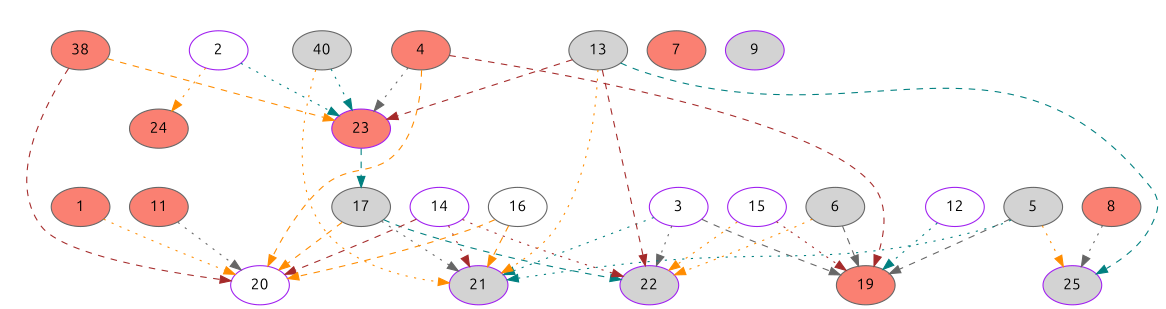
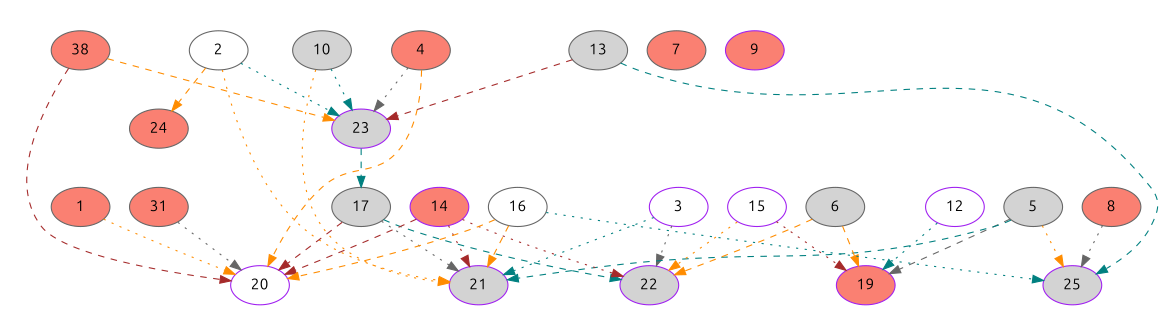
  digraph {
    fontname=Ubuntu
    node [alpha=0.09 color=gray40 fillcolor=lightgrey fontname=Ubuntu style=filled]
    edge [color=darkorange fontname=Ubuntu style=dotted]
    1 [expect_size=18561024 fillcolor=salmon]
    20 [alpha=0.03 color=purple expect_size=49971200 fillcolor=white]
-   2 [color=purple expect_size=29675520 fillcolor=white]
-   23 [alpha=0.12 color=purple expect_size=16349184 fillcolor=salmon]
+   2 [expect_size=29675520 fillcolor=white]
+   23 [alpha=0.12 color=purple expect_size=16349184]
    24 [alpha=0.06 expect_size=6520832 fillcolor=salmon]
    17 [alpha=0.17 expect_size=47935488]
    3 [alpha=0.08 color=purple expect_size=51396608 fillcolor=white]
-   19 [alpha=0.06 expect_size=31308800 fillcolor=salmon]
+   19 [alpha=0.06 color=purple expect_size=31308800 fillcolor=salmon]
    21 [alpha=0.06 color=purple expect_size=46936064]
    22 [alpha=0.19 color=purple expect_size=49102848]
    4 [alpha=0.18 expect_size=9036800 fillcolor=salmon]
    5 [alpha=0.03 expect_size=25375744]
    25 [color=purple expect_size=44334080]
    6 [alpha=0.07 expect_size=47739904]
    7 [alpha=0.04 expect_size=41636864 fillcolor=salmon]
    8 [expect_size=21781504 fillcolor=salmon]
-   9 [alpha=0.08 color=purple expect_size=31740928]
-   10 [alpha=0.19 expect_size=25978880 label=40]
-   11 [alpha=0.01 expect_size=14449664 fillcolor=salmon]
+   9 [alpha=0.08 color=purple expect_size=31740928 fillcolor=salmon]
+   10 [alpha=0.19 expect_size=25978880]
+   11 [alpha=0.01 expect_size=14449664 fillcolor=salmon label=31]
    12 [alpha=0.06 color=purple expect_size=36644864 fillcolor=white]
    13 [alpha=0.16 expect_size=10163200]
-   14 [alpha=0.16 color=purple expect_size=29760512 fillcolor=white]
+   14 [alpha=0.16 color=purple expect_size=29760512 fillcolor=salmon]
    15 [alpha=0.17 color=purple expect_size=24186880 fillcolor=white]
    16 [alpha=0.02 expect_size=32084992 fillcolor=white]
    n25 [alpha=0.12 expect_size=9427968 fillcolor=salmon label=38]
    1 -> 20
    2 -> 23 [color=teal]
-   2 -> 24
+   2 -> 24 [style=dashed]
    23 -> 17 [color=teal style=dashed]
-   17 -> 20 [style=dashed]
+   17 -> 20 [color=brown style=dashed]
    17 -> 21 [color=gray40]
    17 -> 22 [color=teal style=dashed]
-   3 -> 19 [color=gray40 style=dashed]
    3 -> 21 [color=teal]
    3 -> 22 [color=gray40]
    4 -> 20 [style=dashed]
    4 -> 23 [color=gray40]
-   4 -> 19 [color=brown style=dashed]
    5 -> 19 [color=gray40 style=dashed]
-   5 -> 21 [color=teal]
+   5 -> 21 [color=teal style=dashed]
    5 -> 25
-   6 -> 19 [color=gray40 style=dashed]
-   6 -> 22
+   6 -> 19 [style=dashed]
+   6 -> 22 [style=dashed]
    8 -> 25 [color=gray40]
    10 -> 23 [color=teal]
    10 -> 21
    11 -> 20 [color=gray40]
    12 -> 19 [color=teal]
    13 -> 23 [color=brown style=dashed]
-   13 -> 21
-   13 -> 22 [color=brown style=dashed]
+   2 -> 21
    13 -> 25 [color=teal style=dashed]
    14 -> 20 [color=brown style=dashed]
    14 -> 21 [color=brown]
    14 -> 22 [color=brown]
    15 -> 19 [color=brown]
    15 -> 22
    16 -> 20 [style=dashed]
    16 -> 21 [style=dashed]
+   16 -> 25 [color=teal]
    n25 -> 20 [color=brown style=dashed]
    n25 -> 23 [style=dashed]
  }
